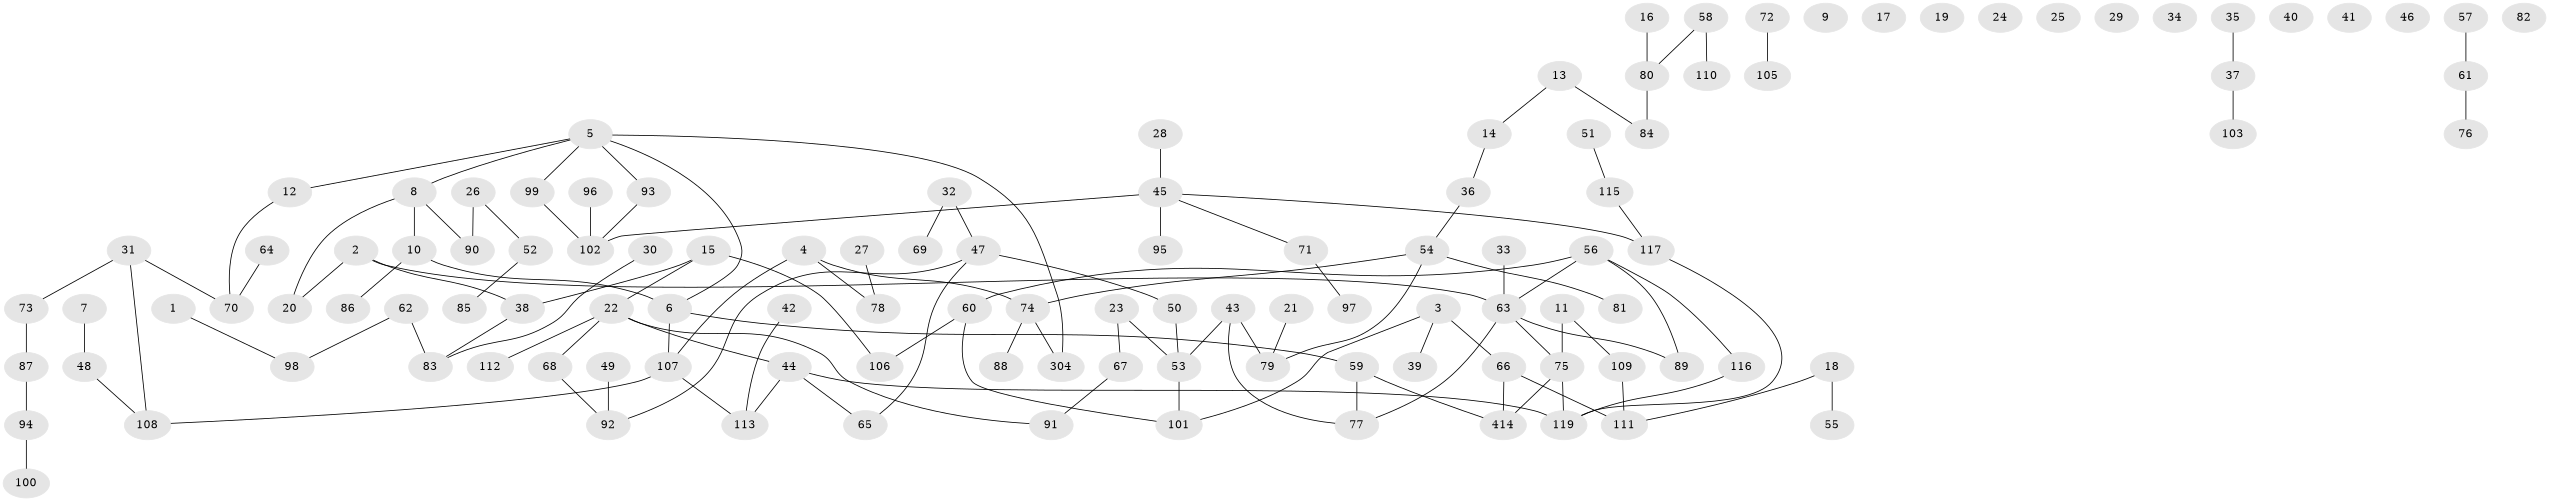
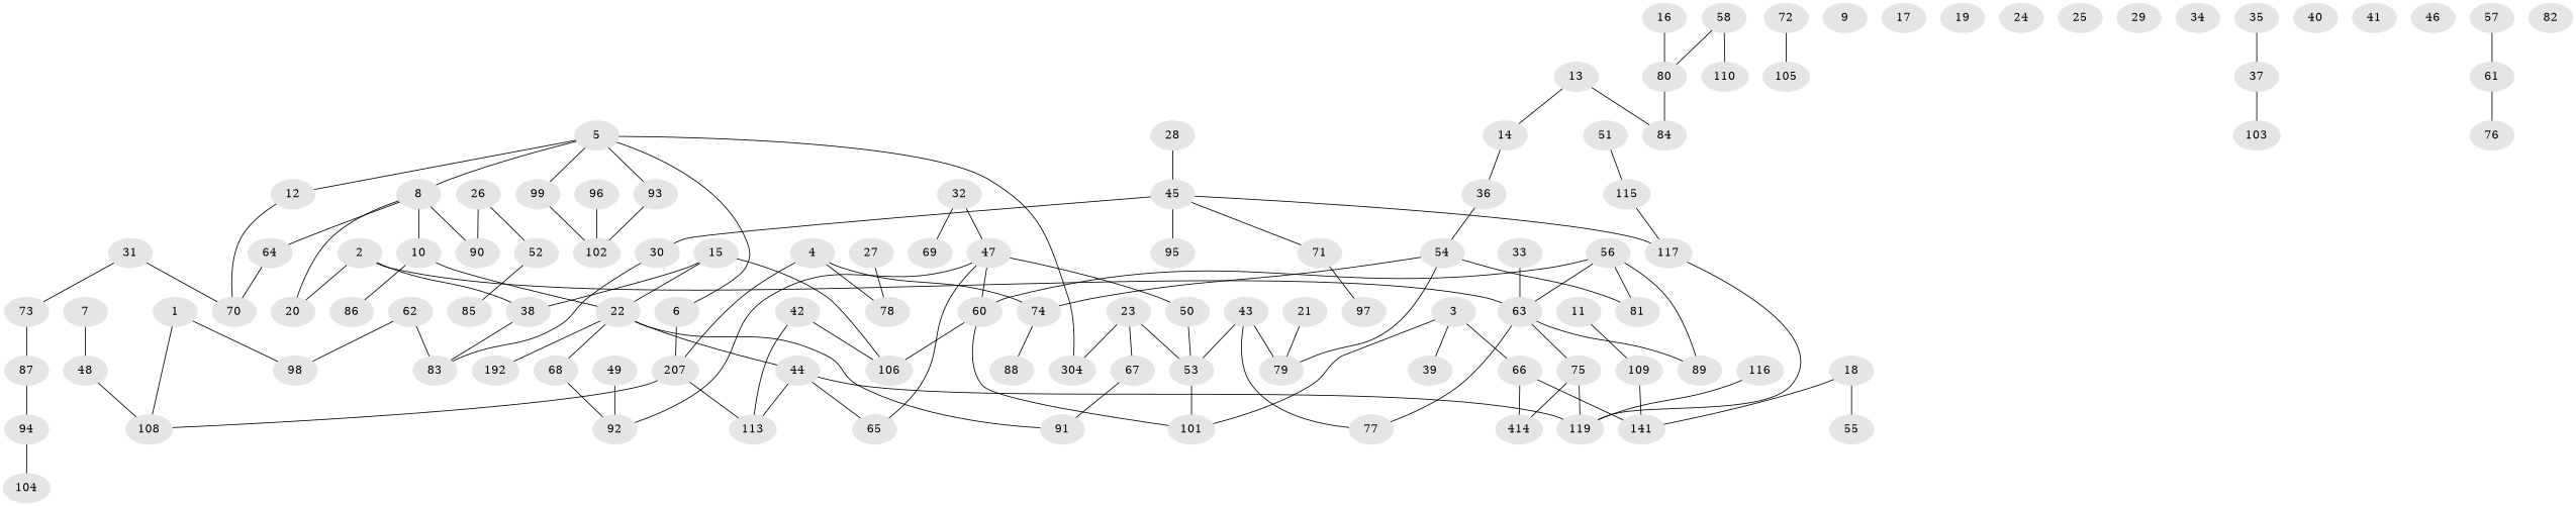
  graph {
    node [color=gray90 style=filled]
    1
    98
    108
    2
    20
    38
    63
    83
    75
    77
    89
    3
    39
    66
    101
-   111
+   111 [label=141]
    n17 [label=414]
    4
    74
    78
-   107
+   107 [label=207]
    n22 [label=304]
    88
    113
    5
    6
    8
    12
    93
    99
-   59
    10
    64
    90
    70
    72
    105
    102
    7
    48
    22
    86
    9
    44
    68
    91
-   112
+   112 [label=192]
    11
    109
    119
    13
    14
    84
    36
    54
    15
    106
    16
    80
    17
    18
    55
    19
    21
    79
    65
    92
    23
    53
    67
    24
    25
    26
    52
    85
    27
    28
    45
    71
    95
    117
    29
    30
    31
    73
    87
    32
    47
    69
    50
    60
    33
    34
    35
    37
    103
    81
    40
    41
    42
    43
    97
    46
    49
    51
    115
    56
    57
    61
    76
    58
    110
    62
    94
    82
-   100
+   100 [label=104]
    96
    116
    1 -- 98
-   31 -- 108
+   1 -- 108
    2 -- 20
    2 -- 38
    2 -- 63
    38 -- 83
    63 -- 75
    63 -- 77
    63 -- 89
    75 -- n17
    75 -- 119
    3 -- 39
    3 -- 66
    3 -- 101
    66 -- 111
    66 -- n17
    4 -- 74
    4 -- 78
    4 -- 107
-   74 -- n22
+   23 -- n22
    74 -- 88
    107 -- 108
    107 -- 113
    5 -- n22
    5 -- 6
    5 -- 8
    5 -- 12
    5 -- 93
    5 -- 99
    6 -- 107
-   6 -- 59
    8 -- 20
    8 -- 10
+   8 -- 64
    8 -- 90
    12 -- 70
    93 -- 102
    99 -- 102
-   59 -- 77
-   59 -- n17
-   10 -- 6
+   10 -- 22
    10 -- 86
    64 -- 70
    72 -- 105
    7 -- 48
    48 -- 108
    22 -- 44
    22 -- 68
    22 -- 91
    22 -- 112
    44 -- 113
    44 -- 119
    44 -- 65
    68 -- 92
-   11 -- 75
    11 -- 109
    109 -- 111
    13 -- 14
    13 -- 84
    14 -- 36
    36 -- 54
    54 -- 74
    54 -- 79
    54 -- 81
    15 -- 38
    15 -- 22
    15 -- 106
    16 -- 80
    80 -- 84
    18 -- 111
    18 -- 55
    21 -- 79
    23 -- 53
    23 -- 67
    53 -- 101
    67 -- 91
    26 -- 90
    26 -- 52
    52 -- 85
    27 -- 78
    28 -- 45
-   45 -- 102
+   45 -- 30
    45 -- 71
    45 -- 95
    45 -- 117
    71 -- 97
    117 -- 119
    30 -- 83
    31 -- 70
    31 -- 73
    73 -- 87
    87 -- 94
    32 -- 47
    32 -- 69
    47 -- 65
    47 -- 92
    47 -- 50
+   47 -- 60
    50 -- 53
    60 -- 101
    60 -- 106
    33 -- 63
    35 -- 37
    37 -- 103
    42 -- 113
+   42 -- 106
    43 -- 77
    43 -- 79
    43 -- 53
    49 -- 92
    51 -- 115
    115 -- 117
    56 -- 63
    56 -- 89
    56 -- 60
-   56 -- 116
+   56 -- 81
    57 -- 61
    61 -- 76
    58 -- 80
    58 -- 110
    62 -- 98
    62 -- 83
    94 -- 100
    96 -- 102
    116 -- 119
  }
